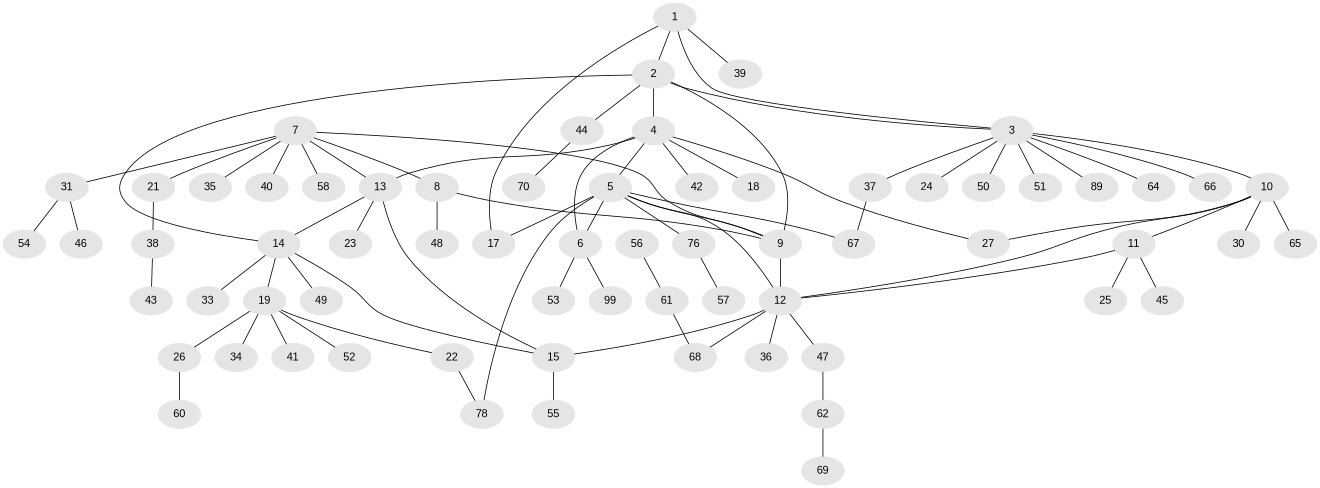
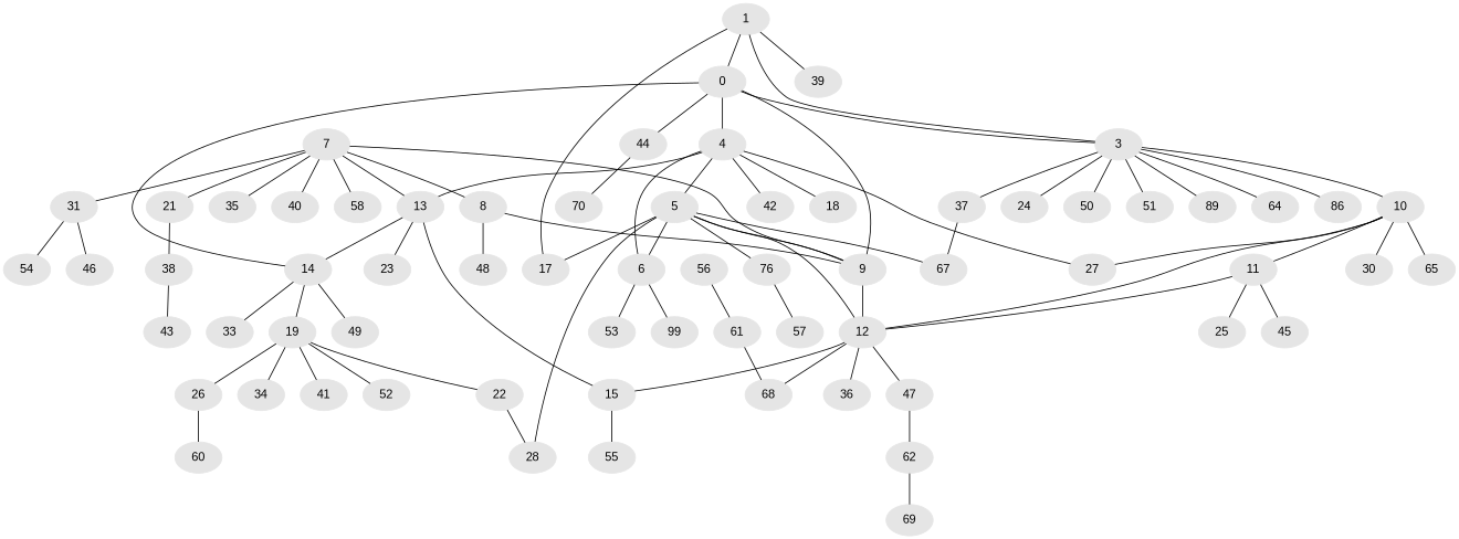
  graph {
    fontname="Liberation Sans"
    node [color=gray90 fontname="Liberation Sans" style=filled]
    edge [fontname="Liberation Sans"]
    1
-   2
+   2 [label=0]
    3
    17
    39
    4
    9
    14
    44
    10
    24
    37
    50
    51
    n15 [label=89]
    64
-   66
+   66 [label=86]
    5
    6
    13
    18
    27
    42
    12
    15
    19
    33
    49
    70
    11
    30
    65
    67
    n34 [label=76]
-   28 [label=78]
+   28
    n36 [label=99]
    53
    23
    36
    47
    68
    57
    56
    61
    7
    8
    21
    31
    35
    40
    58
    48
    38
    46
    54
    25
    45
    55
    62
    22
    26
    34
    41
    52
    60
    43
    69
    1 -- 2
    1 -- 3
    1 -- 17
    1 -- 39
    2 -- 3
    2 -- 4
    2 -- 9
    2 -- 14
    2 -- 44
    3 -- 10
    3 -- 24
    3 -- 37
    3 -- 50
    3 -- 51
    3 -- n15
    3 -- 64
    3 -- 66
    4 -- 5
    4 -- 6
    4 -- 13
    4 -- 18
    4 -- 27
    4 -- 42
    9 -- 12
-   14 -- 15
    14 -- 19
    14 -- 33
    14 -- 49
    44 -- 70
    10 -- 27
    10 -- 12
    10 -- 11
    10 -- 30
    10 -- 65
    37 -- 67
    5 -- 17
    5 -- 9
    5 -- 6
    5 -- 12
    5 -- 67
    5 -- n34
    5 -- 28
    6 -- n36
    6 -- 53
    13 -- 14
    13 -- 15
    13 -- 23
    12 -- 15
    12 -- 36
    12 -- 47
    12 -- 68
    15 -- 55
    19 -- 22
    19 -- 26
    19 -- 34
    19 -- 41
    19 -- 52
    11 -- 12
    11 -- 25
    11 -- 45
    n34 -- 57
    47 -- 62
    56 -- 61
    61 -- 68
    7 -- 9
    7 -- 13
    7 -- 8
    7 -- 21
    7 -- 31
    7 -- 35
    7 -- 40
    7 -- 58
    8 -- 9
    8 -- 48
    21 -- 38
    31 -- 46
    31 -- 54
    38 -- 43
    62 -- 69
    22 -- 28
    26 -- 60
  }
